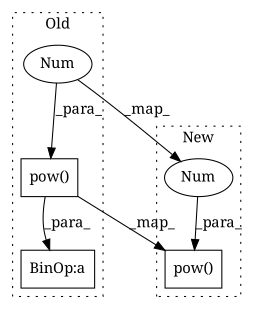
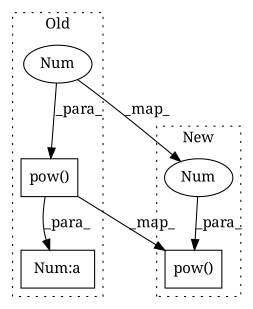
  digraph {
    fontname="Noto Serif"
    node [a=75 l="10,1" shape=box fontname="Noto Serif"]
    edge [fontname="Noto Serif"]
    n1 [label="pow()" s="15296,15311"]
    n2 [a=76 l=1 label=Num s=15310 shape=ellipse]
    n3 [label="pow()" s="14542,14557"]
    n4 [a=76 l=1 label=Num s=14556 shape=ellipse]
-   n5 [a=82 l=3 label="BinOp:a" s=14558]
+   n5 [a=82 l=3 label="Num:a" s=14558]
    subgraph cluster_1 {
      label=New
      style=dotted
      n1
      n2
    }
    subgraph cluster_2 {
      label=Old
      style=dotted
      n3
      n4
      n5
    }
    n2 -> n1 [label=_para_]
    n3 -> n1 [label=_map_]
    n3 -> n5 [label=_para_]
    n4 -> n2 [label=_map_]
    n4 -> n3 [label=_para_]
  }
